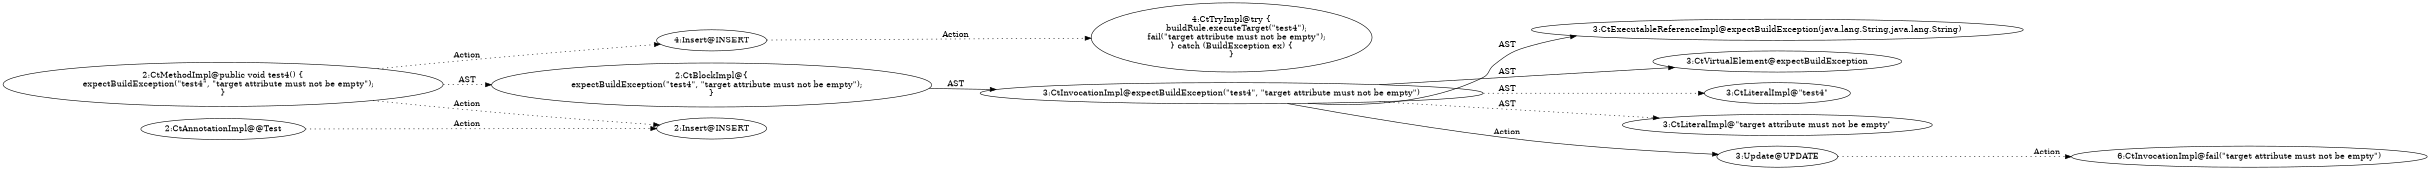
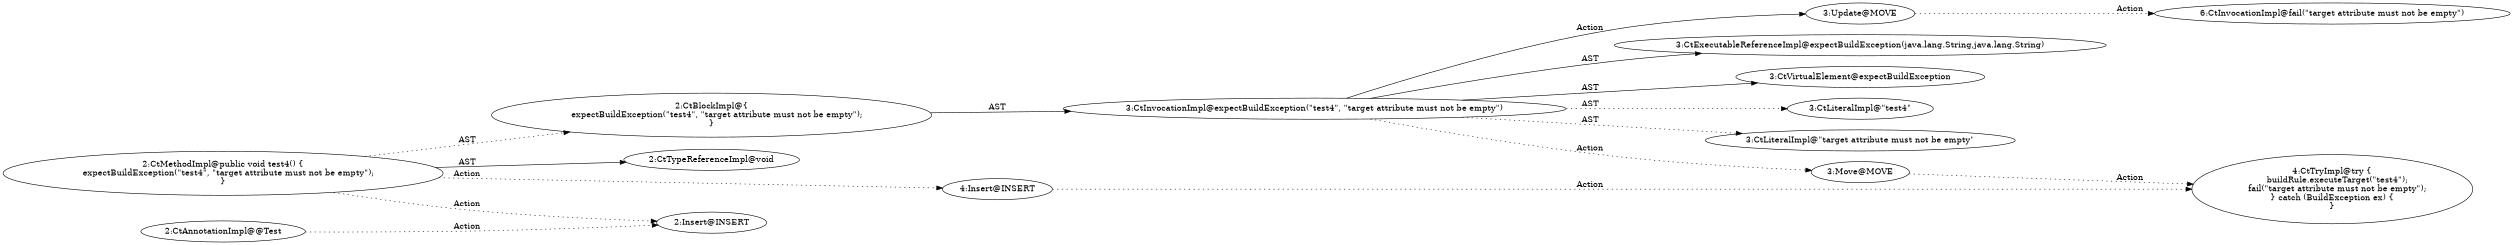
  digraph {
    rankdir=LR
    node [shape=ellipse]
    edge [style=dotted]
+   n1 [label="2:CtTypeReferenceImpl@void"]
    n2 [label="3:CtExecutableReferenceImpl@expectBuildException(java.lang.String,java.lang.String)"]
    n3 [label="3:CtVirtualElement@expectBuildException"]
    n4 [label="3:CtLiteralImpl@\"test4\""]
    n5 [label="3:CtLiteralImpl@\"target attribute must not be empty\""]
    n6 [label="3:CtInvocationImpl@expectBuildException(\"test4\", \"target attribute must not be empty\")"]
-   n7 [label="3:Update@UPDATE"]
+   n7 [label="3:Update@MOVE"]
+   n8 [label="3:Move@MOVE"]
    n9 [label="6:CtInvocationImpl@fail(\"target attribute must not be empty\")"]
    n10 [label="4:CtTryImpl@try \{\n    buildRule.executeTarget(\"test4\");\n    fail(\"target attribute must not be empty\");\n\} catch (BuildException ex) \{\n\}"]
    n11 [label="2:CtBlockImpl@\{\n    expectBuildException(\"test4\", \"target attribute must not be empty\");\n\}"]
    n12 [label="2:CtMethodImpl@public void test4() \{\n    expectBuildException(\"test4\", \"target attribute must not be empty\");\n\}"]
    n13 [label="2:Insert@INSERT"]
    n14 [label="4:Insert@INSERT"]
    n15 [label="2:CtAnnotationImpl@@Test"]
    n6 -> n2 [label=AST style=solid]
    n6 -> n3 [label=AST style=solid]
    n6 -> n4 [label=AST]
    n6 -> n5 [label=AST]
    n6 -> n7 [label=Action style=solid]
+   n6 -> n8 [label=Action]
    n7 -> n9 [label=Action]
+   n8 -> n10 [label=Action]
    n11 -> n6 [label=AST style=solid]
+   n12 -> n1 [label=AST style=solid]
    n12 -> n11 [label=AST]
    n12 -> n13 [label=Action]
    n12 -> n14 [label=Action]
    n14 -> n10 [label=Action]
    n15 -> n13 [label=Action]
  }
